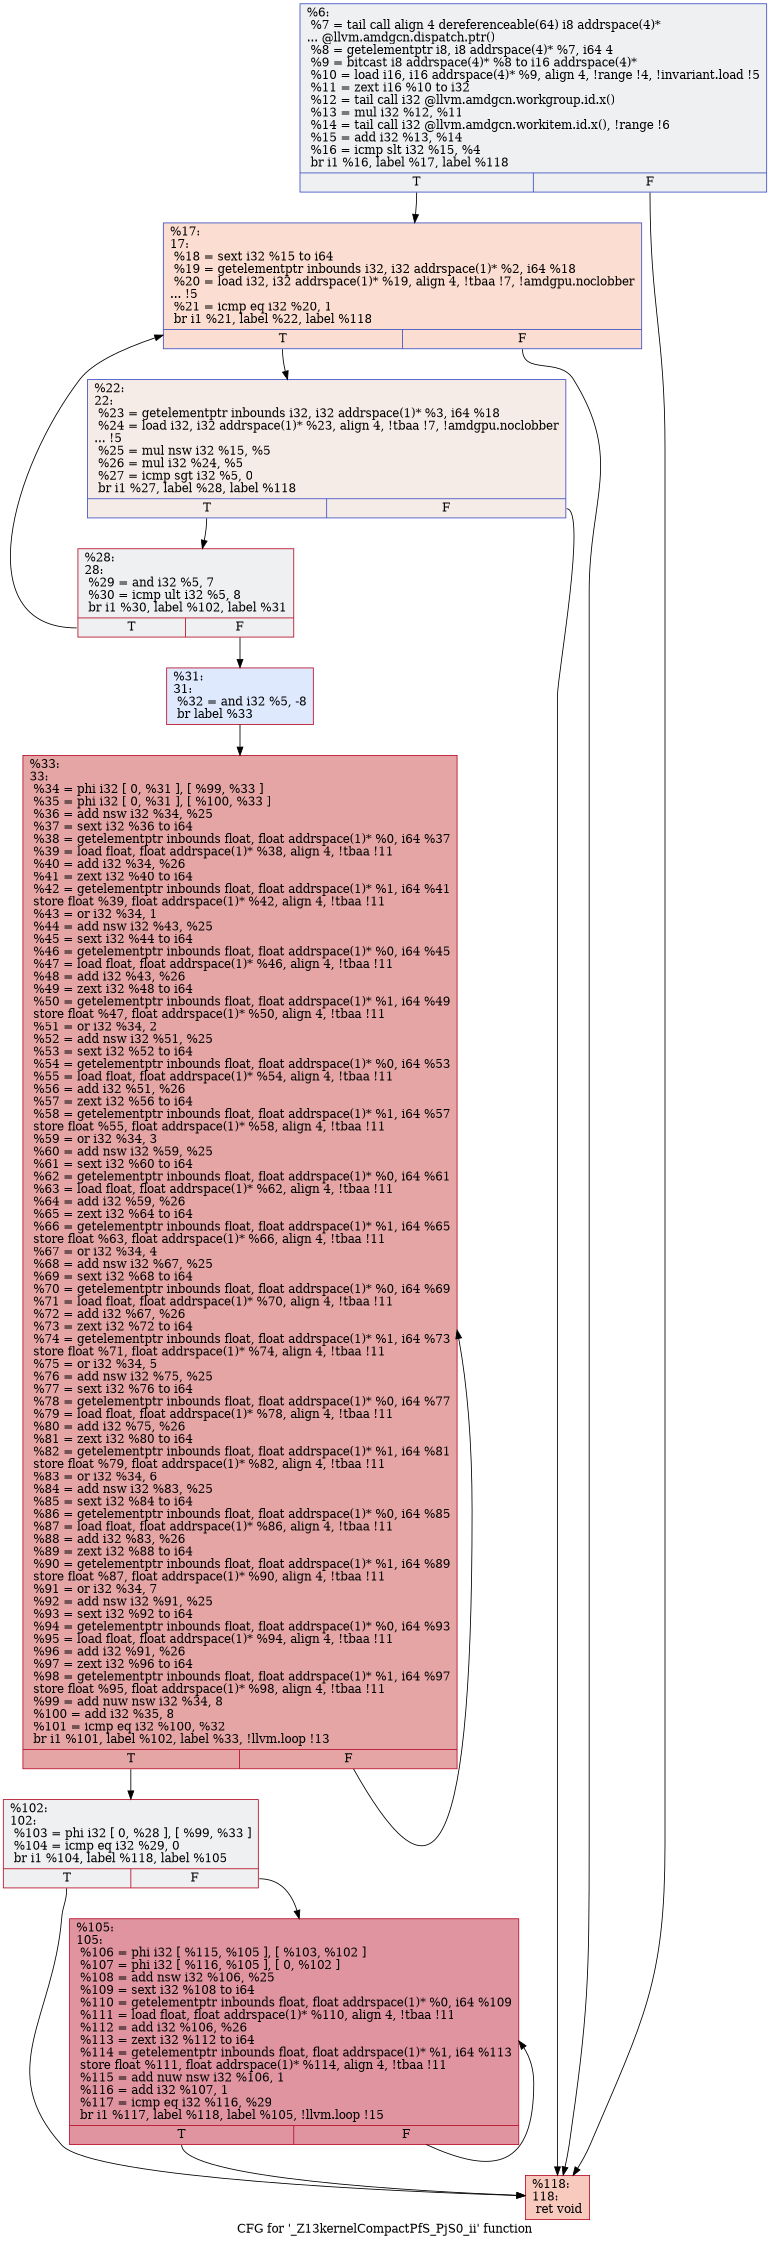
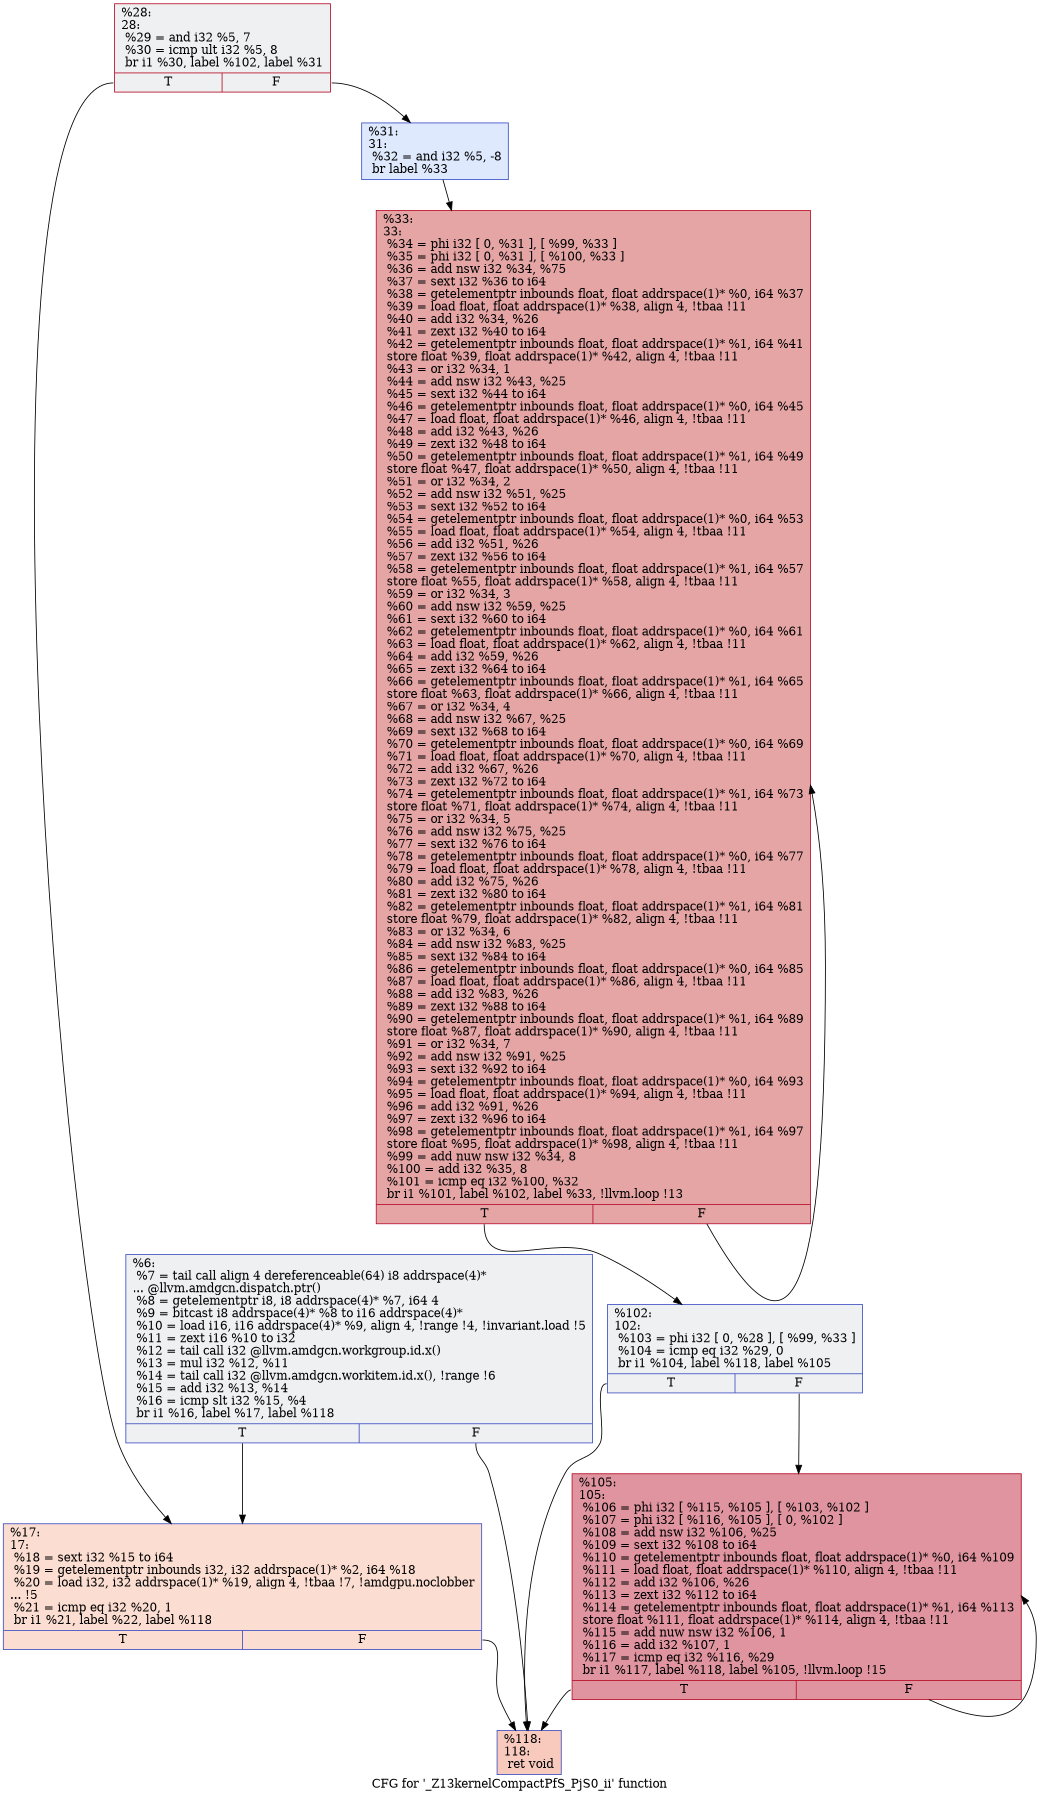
  digraph {
    label="CFG for '_Z13kernelCompactPfS_PjS0_ii' function"
    node [color="#3d50c3ff" fillcolor="#d9dce170" shape=record style=filled]
    edge [tailport=s0]
    n1 [label="{%6:\l  %7 = tail call align 4 dereferenceable(64) i8 addrspace(4)*\l... @llvm.amdgcn.dispatch.ptr()\l  %8 = getelementptr i8, i8 addrspace(4)* %7, i64 4\l  %9 = bitcast i8 addrspace(4)* %8 to i16 addrspace(4)*\l  %10 = load i16, i16 addrspace(4)* %9, align 4, !range !4, !invariant.load !5\l  %11 = zext i16 %10 to i32\l  %12 = tail call i32 @llvm.amdgcn.workgroup.id.x()\l  %13 = mul i32 %12, %11\l  %14 = tail call i32 @llvm.amdgcn.workitem.id.x(), !range !6\l  %15 = add i32 %13, %14\l  %16 = icmp slt i32 %15, %4\l  br i1 %16, label %17, label %118\l|{<s0>T|<s1>F}}"]
    n2 [fillcolor="#f7b39670" label="{%17:\l17:                                               \l  %18 = sext i32 %15 to i64\l  %19 = getelementptr inbounds i32, i32 addrspace(1)* %2, i64 %18\l  %20 = load i32, i32 addrspace(1)* %19, align 4, !tbaa !7, !amdgpu.noclobber\l... !5\l  %21 = icmp eq i32 %20, 1\l  br i1 %21, label %22, label %118\l|{<s0>T|<s1>F}}"]
-   n3 [color="#b70d28ff" fillcolor="#ef886b70" label="{%118:\l118:                                              \l  ret void\l}"]
-   n4 [fillcolor="#ead5c970" label="{%22:\l22:                                               \l  %23 = getelementptr inbounds i32, i32 addrspace(1)* %3, i64 %18\l  %24 = load i32, i32 addrspace(1)* %23, align 4, !tbaa !7, !amdgpu.noclobber\l... !5\l  %25 = mul nsw i32 %15, %5\l  %26 = mul i32 %24, %5\l  %27 = icmp sgt i32 %5, 0\l  br i1 %27, label %28, label %118\l|{<s0>T|<s1>F}}"]
+   n3 [fillcolor="#ef886b70" label="{%118:\l118:                                              \l  ret void\l}"]
    n5 [color="#b70d28ff" label="{%28:\l28:                                               \l  %29 = and i32 %5, 7\l  %30 = icmp ult i32 %5, 8\l  br i1 %30, label %102, label %31\l|{<s0>T|<s1>F}}"]
-   n6 [color="#b70d28ff" fillcolor="#b5cdfa70" label="{%31:\l31:                                               \l  %32 = and i32 %5, -8\l  br label %33\l}"]
-   n7 [color="#b70d28ff" label="{%102:\l102:                                              \l  %103 = phi i32 [ 0, %28 ], [ %99, %33 ]\l  %104 = icmp eq i32 %29, 0\l  br i1 %104, label %118, label %105\l|{<s0>T|<s1>F}}"]
+   n6 [fillcolor="#b5cdfa70" label="{%31:\l31:                                               \l  %32 = and i32 %5, -8\l  br label %33\l}"]
+   n7 [label="{%102:\l102:                                              \l  %103 = phi i32 [ 0, %28 ], [ %99, %33 ]\l  %104 = icmp eq i32 %29, 0\l  br i1 %104, label %118, label %105\l|{<s0>T|<s1>F}}"]
    n8 [color="#b70d28ff" fillcolor="#b70d2870" label="{%105:\l105:                                              \l  %106 = phi i32 [ %115, %105 ], [ %103, %102 ]\l  %107 = phi i32 [ %116, %105 ], [ 0, %102 ]\l  %108 = add nsw i32 %106, %25\l  %109 = sext i32 %108 to i64\l  %110 = getelementptr inbounds float, float addrspace(1)* %0, i64 %109\l  %111 = load float, float addrspace(1)* %110, align 4, !tbaa !11\l  %112 = add i32 %106, %26\l  %113 = zext i32 %112 to i64\l  %114 = getelementptr inbounds float, float addrspace(1)* %1, i64 %113\l  store float %111, float addrspace(1)* %114, align 4, !tbaa !11\l  %115 = add nuw nsw i32 %106, 1\l  %116 = add i32 %107, 1\l  %117 = icmp eq i32 %116, %29\l  br i1 %117, label %118, label %105, !llvm.loop !15\l|{<s0>T|<s1>F}}"]
-   n9 [color="#b70d28ff" fillcolor="#c5333470" label="{%33:\l33:                                               \l  %34 = phi i32 [ 0, %31 ], [ %99, %33 ]\l  %35 = phi i32 [ 0, %31 ], [ %100, %33 ]\l  %36 = add nsw i32 %34, %25\l  %37 = sext i32 %36 to i64\l  %38 = getelementptr inbounds float, float addrspace(1)* %0, i64 %37\l  %39 = load float, float addrspace(1)* %38, align 4, !tbaa !11\l  %40 = add i32 %34, %26\l  %41 = zext i32 %40 to i64\l  %42 = getelementptr inbounds float, float addrspace(1)* %1, i64 %41\l  store float %39, float addrspace(1)* %42, align 4, !tbaa !11\l  %43 = or i32 %34, 1\l  %44 = add nsw i32 %43, %25\l  %45 = sext i32 %44 to i64\l  %46 = getelementptr inbounds float, float addrspace(1)* %0, i64 %45\l  %47 = load float, float addrspace(1)* %46, align 4, !tbaa !11\l  %48 = add i32 %43, %26\l  %49 = zext i32 %48 to i64\l  %50 = getelementptr inbounds float, float addrspace(1)* %1, i64 %49\l  store float %47, float addrspace(1)* %50, align 4, !tbaa !11\l  %51 = or i32 %34, 2\l  %52 = add nsw i32 %51, %25\l  %53 = sext i32 %52 to i64\l  %54 = getelementptr inbounds float, float addrspace(1)* %0, i64 %53\l  %55 = load float, float addrspace(1)* %54, align 4, !tbaa !11\l  %56 = add i32 %51, %26\l  %57 = zext i32 %56 to i64\l  %58 = getelementptr inbounds float, float addrspace(1)* %1, i64 %57\l  store float %55, float addrspace(1)* %58, align 4, !tbaa !11\l  %59 = or i32 %34, 3\l  %60 = add nsw i32 %59, %25\l  %61 = sext i32 %60 to i64\l  %62 = getelementptr inbounds float, float addrspace(1)* %0, i64 %61\l  %63 = load float, float addrspace(1)* %62, align 4, !tbaa !11\l  %64 = add i32 %59, %26\l  %65 = zext i32 %64 to i64\l  %66 = getelementptr inbounds float, float addrspace(1)* %1, i64 %65\l  store float %63, float addrspace(1)* %66, align 4, !tbaa !11\l  %67 = or i32 %34, 4\l  %68 = add nsw i32 %67, %25\l  %69 = sext i32 %68 to i64\l  %70 = getelementptr inbounds float, float addrspace(1)* %0, i64 %69\l  %71 = load float, float addrspace(1)* %70, align 4, !tbaa !11\l  %72 = add i32 %67, %26\l  %73 = zext i32 %72 to i64\l  %74 = getelementptr inbounds float, float addrspace(1)* %1, i64 %73\l  store float %71, float addrspace(1)* %74, align 4, !tbaa !11\l  %75 = or i32 %34, 5\l  %76 = add nsw i32 %75, %25\l  %77 = sext i32 %76 to i64\l  %78 = getelementptr inbounds float, float addrspace(1)* %0, i64 %77\l  %79 = load float, float addrspace(1)* %78, align 4, !tbaa !11\l  %80 = add i32 %75, %26\l  %81 = zext i32 %80 to i64\l  %82 = getelementptr inbounds float, float addrspace(1)* %1, i64 %81\l  store float %79, float addrspace(1)* %82, align 4, !tbaa !11\l  %83 = or i32 %34, 6\l  %84 = add nsw i32 %83, %25\l  %85 = sext i32 %84 to i64\l  %86 = getelementptr inbounds float, float addrspace(1)* %0, i64 %85\l  %87 = load float, float addrspace(1)* %86, align 4, !tbaa !11\l  %88 = add i32 %83, %26\l  %89 = zext i32 %88 to i64\l  %90 = getelementptr inbounds float, float addrspace(1)* %1, i64 %89\l  store float %87, float addrspace(1)* %90, align 4, !tbaa !11\l  %91 = or i32 %34, 7\l  %92 = add nsw i32 %91, %25\l  %93 = sext i32 %92 to i64\l  %94 = getelementptr inbounds float, float addrspace(1)* %0, i64 %93\l  %95 = load float, float addrspace(1)* %94, align 4, !tbaa !11\l  %96 = add i32 %91, %26\l  %97 = zext i32 %96 to i64\l  %98 = getelementptr inbounds float, float addrspace(1)* %1, i64 %97\l  store float %95, float addrspace(1)* %98, align 4, !tbaa !11\l  %99 = add nuw nsw i32 %34, 8\l  %100 = add i32 %35, 8\l  %101 = icmp eq i32 %100, %32\l  br i1 %101, label %102, label %33, !llvm.loop !13\l|{<s0>T|<s1>F}}"]
+   n9 [color="#b70d28ff" fillcolor="#c5333470" label="{%33:\l33:                                               \l  %34 = phi i32 [ 0, %31 ], [ %99, %33 ]\l  %35 = phi i32 [ 0, %31 ], [ %100, %33 ]\l  %36 = add nsw i32 %34, %75\l  %37 = sext i32 %36 to i64\l  %38 = getelementptr inbounds float, float addrspace(1)* %0, i64 %37\l  %39 = load float, float addrspace(1)* %38, align 4, !tbaa !11\l  %40 = add i32 %34, %26\l  %41 = zext i32 %40 to i64\l  %42 = getelementptr inbounds float, float addrspace(1)* %1, i64 %41\l  store float %39, float addrspace(1)* %42, align 4, !tbaa !11\l  %43 = or i32 %34, 1\l  %44 = add nsw i32 %43, %25\l  %45 = sext i32 %44 to i64\l  %46 = getelementptr inbounds float, float addrspace(1)* %0, i64 %45\l  %47 = load float, float addrspace(1)* %46, align 4, !tbaa !11\l  %48 = add i32 %43, %26\l  %49 = zext i32 %48 to i64\l  %50 = getelementptr inbounds float, float addrspace(1)* %1, i64 %49\l  store float %47, float addrspace(1)* %50, align 4, !tbaa !11\l  %51 = or i32 %34, 2\l  %52 = add nsw i32 %51, %25\l  %53 = sext i32 %52 to i64\l  %54 = getelementptr inbounds float, float addrspace(1)* %0, i64 %53\l  %55 = load float, float addrspace(1)* %54, align 4, !tbaa !11\l  %56 = add i32 %51, %26\l  %57 = zext i32 %56 to i64\l  %58 = getelementptr inbounds float, float addrspace(1)* %1, i64 %57\l  store float %55, float addrspace(1)* %58, align 4, !tbaa !11\l  %59 = or i32 %34, 3\l  %60 = add nsw i32 %59, %25\l  %61 = sext i32 %60 to i64\l  %62 = getelementptr inbounds float, float addrspace(1)* %0, i64 %61\l  %63 = load float, float addrspace(1)* %62, align 4, !tbaa !11\l  %64 = add i32 %59, %26\l  %65 = zext i32 %64 to i64\l  %66 = getelementptr inbounds float, float addrspace(1)* %1, i64 %65\l  store float %63, float addrspace(1)* %66, align 4, !tbaa !11\l  %67 = or i32 %34, 4\l  %68 = add nsw i32 %67, %25\l  %69 = sext i32 %68 to i64\l  %70 = getelementptr inbounds float, float addrspace(1)* %0, i64 %69\l  %71 = load float, float addrspace(1)* %70, align 4, !tbaa !11\l  %72 = add i32 %67, %26\l  %73 = zext i32 %72 to i64\l  %74 = getelementptr inbounds float, float addrspace(1)* %1, i64 %73\l  store float %71, float addrspace(1)* %74, align 4, !tbaa !11\l  %75 = or i32 %34, 5\l  %76 = add nsw i32 %75, %25\l  %77 = sext i32 %76 to i64\l  %78 = getelementptr inbounds float, float addrspace(1)* %0, i64 %77\l  %79 = load float, float addrspace(1)* %78, align 4, !tbaa !11\l  %80 = add i32 %75, %26\l  %81 = zext i32 %80 to i64\l  %82 = getelementptr inbounds float, float addrspace(1)* %1, i64 %81\l  store float %79, float addrspace(1)* %82, align 4, !tbaa !11\l  %83 = or i32 %34, 6\l  %84 = add nsw i32 %83, %25\l  %85 = sext i32 %84 to i64\l  %86 = getelementptr inbounds float, float addrspace(1)* %0, i64 %85\l  %87 = load float, float addrspace(1)* %86, align 4, !tbaa !11\l  %88 = add i32 %83, %26\l  %89 = zext i32 %88 to i64\l  %90 = getelementptr inbounds float, float addrspace(1)* %1, i64 %89\l  store float %87, float addrspace(1)* %90, align 4, !tbaa !11\l  %91 = or i32 %34, 7\l  %92 = add nsw i32 %91, %25\l  %93 = sext i32 %92 to i64\l  %94 = getelementptr inbounds float, float addrspace(1)* %0, i64 %93\l  %95 = load float, float addrspace(1)* %94, align 4, !tbaa !11\l  %96 = add i32 %91, %26\l  %97 = zext i32 %96 to i64\l  %98 = getelementptr inbounds float, float addrspace(1)* %1, i64 %97\l  store float %95, float addrspace(1)* %98, align 4, !tbaa !11\l  %99 = add nuw nsw i32 %34, 8\l  %100 = add i32 %35, 8\l  %101 = icmp eq i32 %100, %32\l  br i1 %101, label %102, label %33, !llvm.loop !13\l|{<s0>T|<s1>F}}"]
    n1 -> n2
    n1 -> n3 [tailport=s1]
    n2 -> n3 [tailport=s1]
-   n2 -> n4
-   n4 -> n3 [tailport=s1]
-   n4 -> n5
    n5 -> n2
    n5 -> n6 [tailport=s1]
    n6 -> n9
    n7 -> n3
    n7 -> n8 [tailport=s1]
    n8 -> n3
    n8 -> n8 [tailport=s1]
    n9 -> n7
    n9 -> n9 [tailport=s1]
  }
